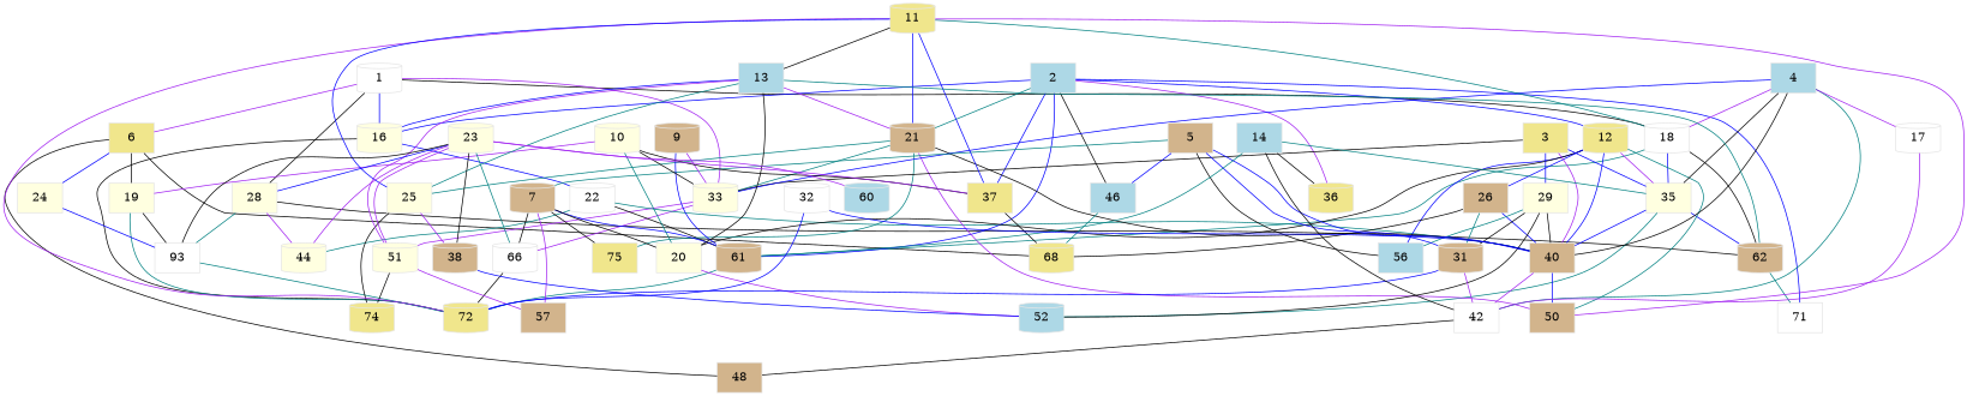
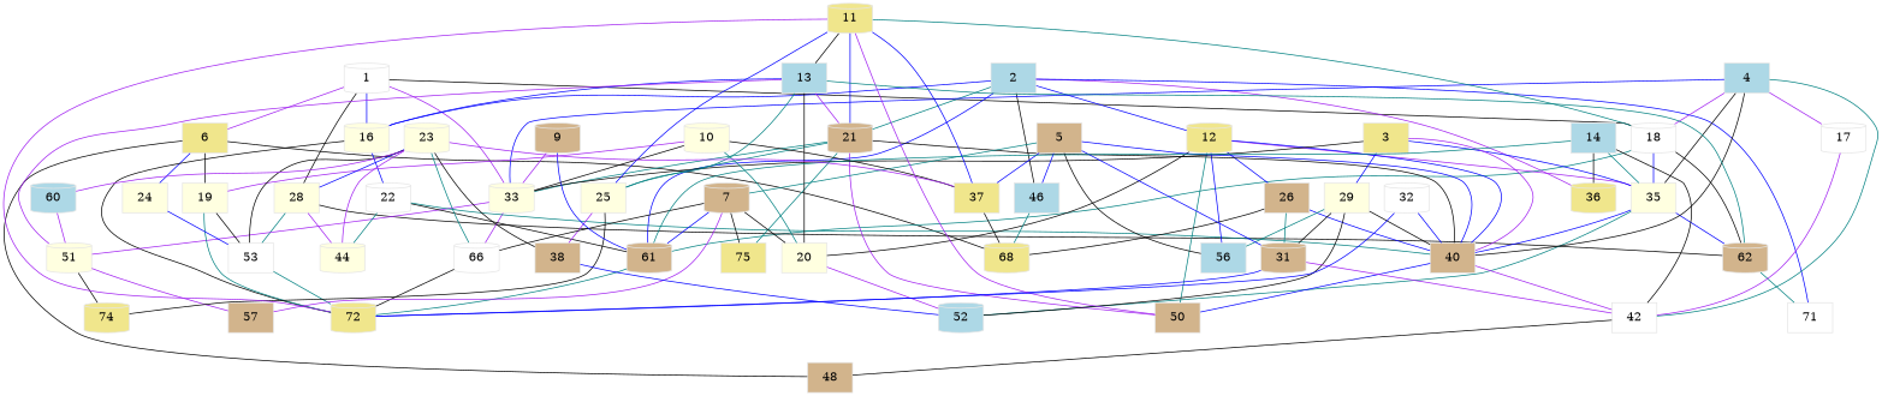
  graph {
    node [color=gray90 fillcolor=lightyellow shape=box style=filled]
    edge [color=black]
    1 [fillcolor=white shape=cylinder super="+58"]
    6 [fillcolor=khaki]
    16 [shape=cylinder super="+43"]
    18 [fillcolor=white shape=cylinder super="+69"]
    28 [super="+39"]
    33 [shape=cylinder super="+63"]
    19
    24
    48 [fillcolor=tan]
    68 [fillcolor=khaki shape=cylinder]
    72 [fillcolor=khaki shape=cylinder]
    22 [fillcolor=white shape=cylinder]
    61 [fillcolor=tan shape=cylinder super="+76"]
    35 [super="+55"]
    62 [fillcolor=tan shape=cylinder]
-   53 [fillcolor=white label=93]
+   53 [fillcolor=white]
    44 [shape=cylinder]
    66 [fillcolor=white shape=cylinder]
    51 [shape=cylinder]
    2 [fillcolor=lightblue super="+59"]
    12 [fillcolor=khaki shape=cylinder super="+34"]
    21 [fillcolor=tan shape=cylinder super="+65"]
    36 [fillcolor=khaki shape=cylinder]
    46 [fillcolor=lightblue]
    71 [fillcolor=white]
    40 [fillcolor=tan super="+70"]
    56 [fillcolor=lightblue]
    20 [super="+30"]
    50 [fillcolor=tan super="+64"]
    26 [fillcolor=tan]
    75 [fillcolor=khaki]
    25 [super="+27"]
    3 [fillcolor=khaki]
    29
    31 [fillcolor=tan shape=cylinder super="+54"]
    52 [fillcolor=lightblue shape=cylinder]
    42 [fillcolor=white super="+67"]
    4 [fillcolor=lightblue super="+8"]
    17 [fillcolor=white shape=cylinder]
    5 [fillcolor=tan super="+41"]
    7 [fillcolor=tan shape=cylinder]
    37 [fillcolor=khaki super="+45"]
    57 [fillcolor=tan]
    9 [fillcolor=tan shape=cylinder]
    10 [shape=cylinder]
    11 [fillcolor=khaki shape=cylinder super="+15"]
    13 [fillcolor=lightblue super="+49"]
-   38 [fillcolor=tan shape=cylinder]
+   38 [fillcolor=tan]
    74 [fillcolor=khaki shape=cylinder]
    14 [fillcolor=lightblue super="+47"]
    23 [shape=cylinder super="+73"]
    60 [fillcolor=lightblue shape=cylinder]
    32 [fillcolor=white shape=cylinder]
    1 -- 6 [color=purple]
    1 -- 16 [color=blue]
    1 -- 18
    1 -- 28
    1 -- 33 [color=purple]
    6 -- 19
    6 -- 24 [color=blue]
    6 -- 48
    6 -- 68
    16 -- 72
    16 -- 22 [color=blue]
    18 -- 61 [color=teal]
    18 -- 35 [color=blue]
    18 -- 62
    28 -- 62
    28 -- 53 [color=teal]
    28 -- 44 [color=purple]
    33 -- 66 [color=purple]
    33 -- 51 [color=purple]
    19 -- 72 [color=teal]
    19 -- 53
    24 -- 53 [color=blue]
    22 -- 61
    22 -- 44 [color=teal]
    22 -- 40 [color=teal]
    61 -- 72 [color=teal]
    35 -- 62 [color=blue]
    35 -- 40 [color=blue]
    35 -- 52 [color=teal]
    62 -- 71 [color=teal]
    53 -- 72 [color=teal]
    66 -- 72
    51 -- 57 [color=purple]
    51 -- 74
    2 -- 16 [color=blue]
    2 -- 61 [color=blue]
    2 -- 12 [color=blue]
    2 -- 21 [color=teal]
    2 -- 36 [color=purple]
    2 -- 46
    2 -- 71 [color=blue]
    12 -- 35 [color=purple]
    12 -- 40 [color=blue]
    12 -- 56 [color=blue]
    12 -- 20
    12 -- 50 [color=teal]
    12 -- 26 [color=blue]
    21 -- 33 [color=teal]
    21 -- 40
    21 -- 50 [color=purple]
    21 -- 75 [color=teal]
    21 -- 25 [color=teal]
    46 -- 68 [color=teal]
    40 -- 50 [color=blue weight=2]
    40 -- 42 [color=purple]
    20 -- 52 [color=purple]
    26 -- 68
    26 -- 40 [color=blue]
    26 -- 31 [color=teal]
    25 -- 38 [color=purple]
    25 -- 74
    3 -- 33
    3 -- 35 [color=blue]
    3 -- 40 [color=purple]
    3 -- 29 [color=blue]
    29 -- 40
    29 -- 56 [color=teal]
    29 -- 31
    29 -- 52
    31 -- 72 [color=blue]
    31 -- 42 [color=purple]
    42 -- 48
    4 -- 18 [color=purple]
    4 -- 33 [color=blue]
    4 -- 35
    4 -- 40
    4 -- 42 [color=teal]
    4 -- 17 [color=purple]
    17 -- 42 [color=purple]
    5 -- 46 [color=blue]
    5 -- 40 [color=blue]
    5 -- 56
    5 -- 31 [color=blue]
    5 -- 7 [color=teal]
-   2 -- 37 [color=blue weight=2]
+   5 -- 37 [color=blue weight=2]
    7 -- 61 [color=blue]
    7 -- 66
    7 -- 20
    7 -- 75
    7 -- 57 [color=purple]
    37 -- 68
    9 -- 33 [color=purple]
    9 -- 61 [color=blue]
    10 -- 33
    10 -- 19 [color=purple]
    10 -- 20 [color=teal]
    10 -- 37
    11 -- 18 [color=teal]
    11 -- 72 [color=purple]
    11 -- 21 [color=blue]
    11 -- 50 [color=purple]
    11 -- 25 [color=blue]
    11 -- 37 [color=blue]
    11 -- 13
    13 -- 16 [color=blue]
    13 -- 62 [color=teal]
    13 -- 51 [color=purple]
    13 -- 21 [color=purple]
    13 -- 20
    13 -- 25 [color=teal]
    38 -- 52 [color=blue]
    14 -- 61 [color=teal]
    14 -- 35 [color=teal]
    14 -- 36
    14 -- 42
    23 -- 28 [color=blue]
    23 -- 53
    23 -- 44 [color=purple]
    23 -- 66 [color=teal]
-   23 -- 51 [color=purple]
+   60 -- 51 [color=purple]
    23 -- 37 [color=purple]
    23 -- 38
    23 -- 60 [color=purple weight=2]
    32 -- 72 [color=blue]
    32 -- 40 [color=blue]
  }
